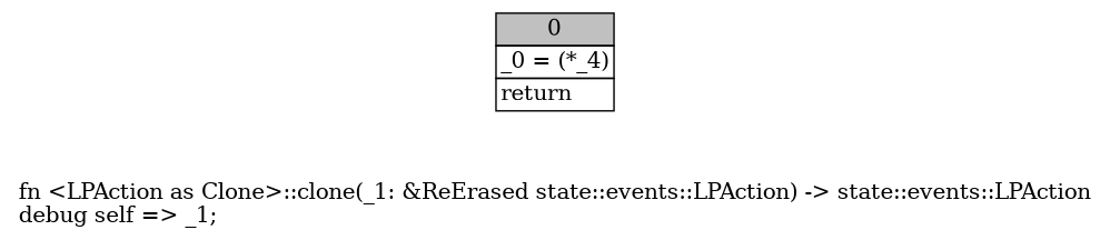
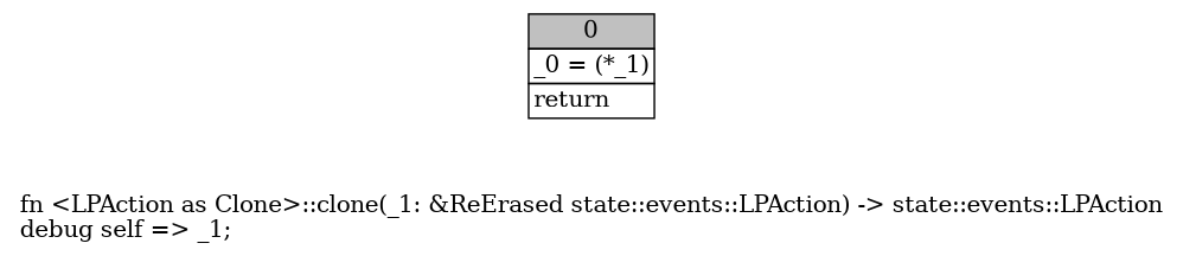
  digraph {
    fontname="DejaVu Serif"
    label=<fn &lt;LPAction as Clone&gt;::clone(_1: &amp;ReErased state::events::LPAction) -&gt; state::events::LPAction<br align="left"/>debug self =&gt; _1;<br align="left"/>>
    rankdir=LR
-   n1 [fontname="DejaVu Serif" label=<<table border="0" cellborder="1" cellspacing="0"><tr><td bgcolor="gray" align="center" colspan="1">0</td></tr><tr><td align="left" balign="left">_0 = (*_4)<br/></td></tr><tr><td align="left">return</td></tr></table>> shape=none]
+   n1 [fontname="DejaVu Serif" label=<<table border="0" cellborder="1" cellspacing="0"><tr><td bgcolor="gray" align="center" colspan="1">0</td></tr><tr><td align="left" balign="left">_0 = (*_1)<br/></td></tr><tr><td align="left">return</td></tr></table>> shape=none]
  }
